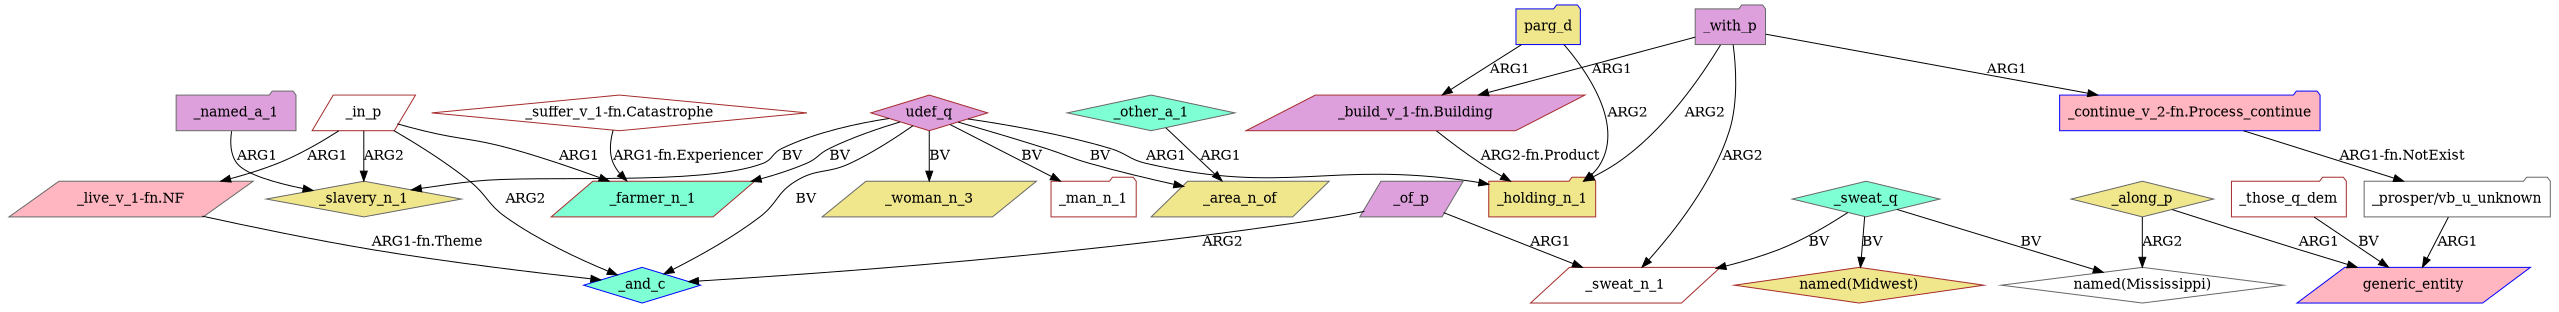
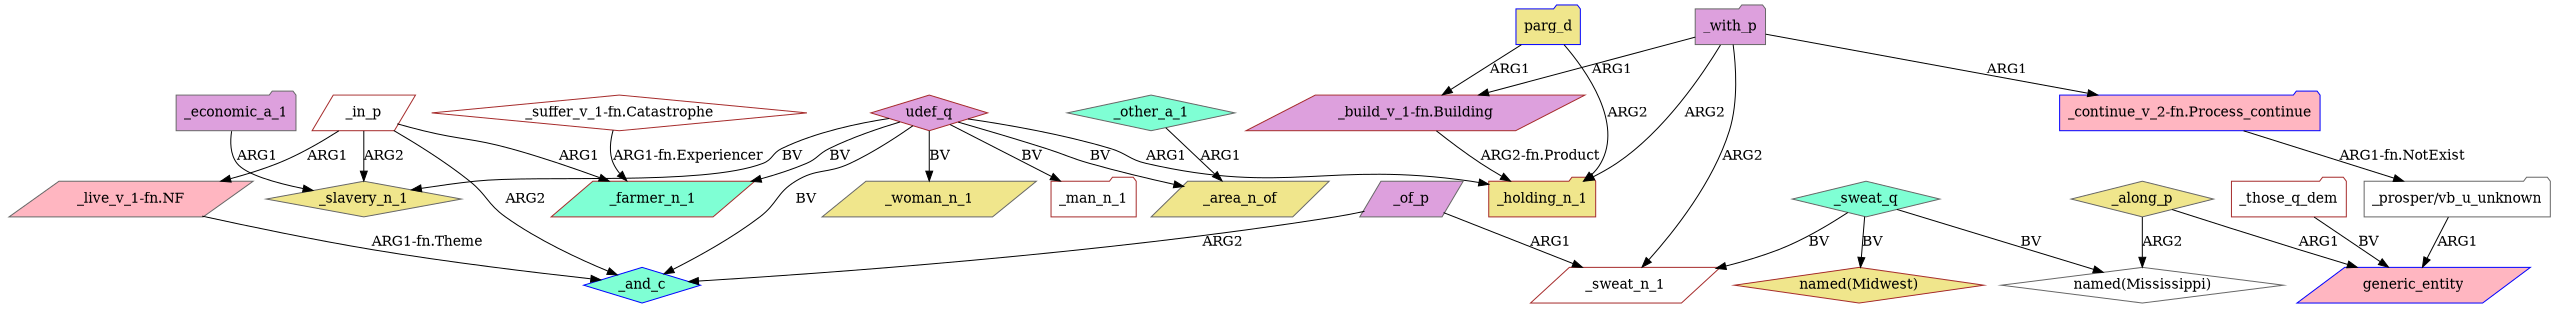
  digraph {
    node [color=gray40 fillcolor=khaki shape=diamond style=filled]
    udef_q [color=brown fillcolor=plum]
-   _woman_n_1 [shape=parallelogram label=_woman_n_3]
+   _woman_n_1 [shape=parallelogram]
    _and_c [color=blue fillcolor=aquamarine]
    _slavery_n_1
    _holding_n_1 [color=brown shape=folder]
    _farmer_n_1 [color=brown fillcolor=aquamarine shape=parallelogram]
    _area_n_of [shape=parallelogram]
    _man_n_1 [color=brown fillcolor=white shape=folder]
    "_live_v_1-fn.NF" [fillcolor=lightpink shape=parallelogram]
    generic_entity [color=blue fillcolor=lightpink shape=parallelogram]
    _along_p
    "named(Mississippi)" [fillcolor=white]
    _in_p [color=brown fillcolor=white shape=parallelogram]
    _of_p [fillcolor=plum shape=parallelogram]
    _sweat_n_1 [color=brown fillcolor=white shape=parallelogram]
-   _economic_a_1 [fillcolor=plum shape=folder label=_named_a_1]
+   _economic_a_1 [fillcolor=plum shape=folder]
    n17 [fillcolor=aquamarine label=_sweat_q]
    "named(Midwest)" [color=brown]
    _with_p [fillcolor=plum shape=folder]
    "_continue_v_2-fn.Process_continue" [color=blue fillcolor=lightpink shape=folder]
    "_build_v_1-fn.Building" [color=brown fillcolor=plum shape=parallelogram]
    "_prosper/vb_u_unknown" [fillcolor=white shape=folder]
    parg_d [color=blue shape=folder]
    _other_a_1 [fillcolor=aquamarine]
    "_suffer_v_1-fn.Catastrophe" [color=brown fillcolor=white]
    _those_q_dem [color=brown fillcolor=white shape=folder]
    udef_q -> _woman_n_1 [label=BV]
    udef_q -> _and_c [label=BV]
    udef_q -> _slavery_n_1 [label=BV]
    udef_q -> _holding_n_1 [label=ARG1]
    udef_q -> _farmer_n_1 [label=BV]
    udef_q -> _area_n_of [label=BV]
    udef_q -> _man_n_1 [label=BV]
    "_live_v_1-fn.NF" -> _and_c [label="ARG1-fn.Theme"]
    _along_p -> generic_entity [label=ARG1]
    _along_p -> "named(Mississippi)" [label=ARG2]
    _in_p -> _and_c [label=ARG2]
    _in_p -> _slavery_n_1 [label=ARG2]
    _in_p -> _farmer_n_1 [label=ARG1]
    _in_p -> "_live_v_1-fn.NF" [label=ARG1]
    _of_p -> _and_c [label=ARG2]
    _of_p -> _sweat_n_1 [label=ARG1]
    _economic_a_1 -> _slavery_n_1 [label=ARG1]
    n17 -> "named(Mississippi)" [label=BV]
    n17 -> _sweat_n_1 [label=BV]
    n17 -> "named(Midwest)" [label=BV]
    _with_p -> _holding_n_1 [label=ARG2]
    _with_p -> _sweat_n_1 [label=ARG2]
    _with_p -> "_continue_v_2-fn.Process_continue" [label=ARG1]
    _with_p -> "_build_v_1-fn.Building" [label=ARG1]
    "_continue_v_2-fn.Process_continue" -> "_prosper/vb_u_unknown" [label="ARG1-fn.NotExist"]
    "_build_v_1-fn.Building" -> _holding_n_1 [label="ARG2-fn.Product"]
    "_prosper/vb_u_unknown" -> generic_entity [label=ARG1]
    parg_d -> _holding_n_1 [label=ARG2]
    parg_d -> "_build_v_1-fn.Building" [label=ARG1]
    _other_a_1 -> _area_n_of [label=ARG1]
    "_suffer_v_1-fn.Catastrophe" -> _farmer_n_1 [label="ARG1-fn.Experiencer"]
    _those_q_dem -> generic_entity [label=BV]
  }
